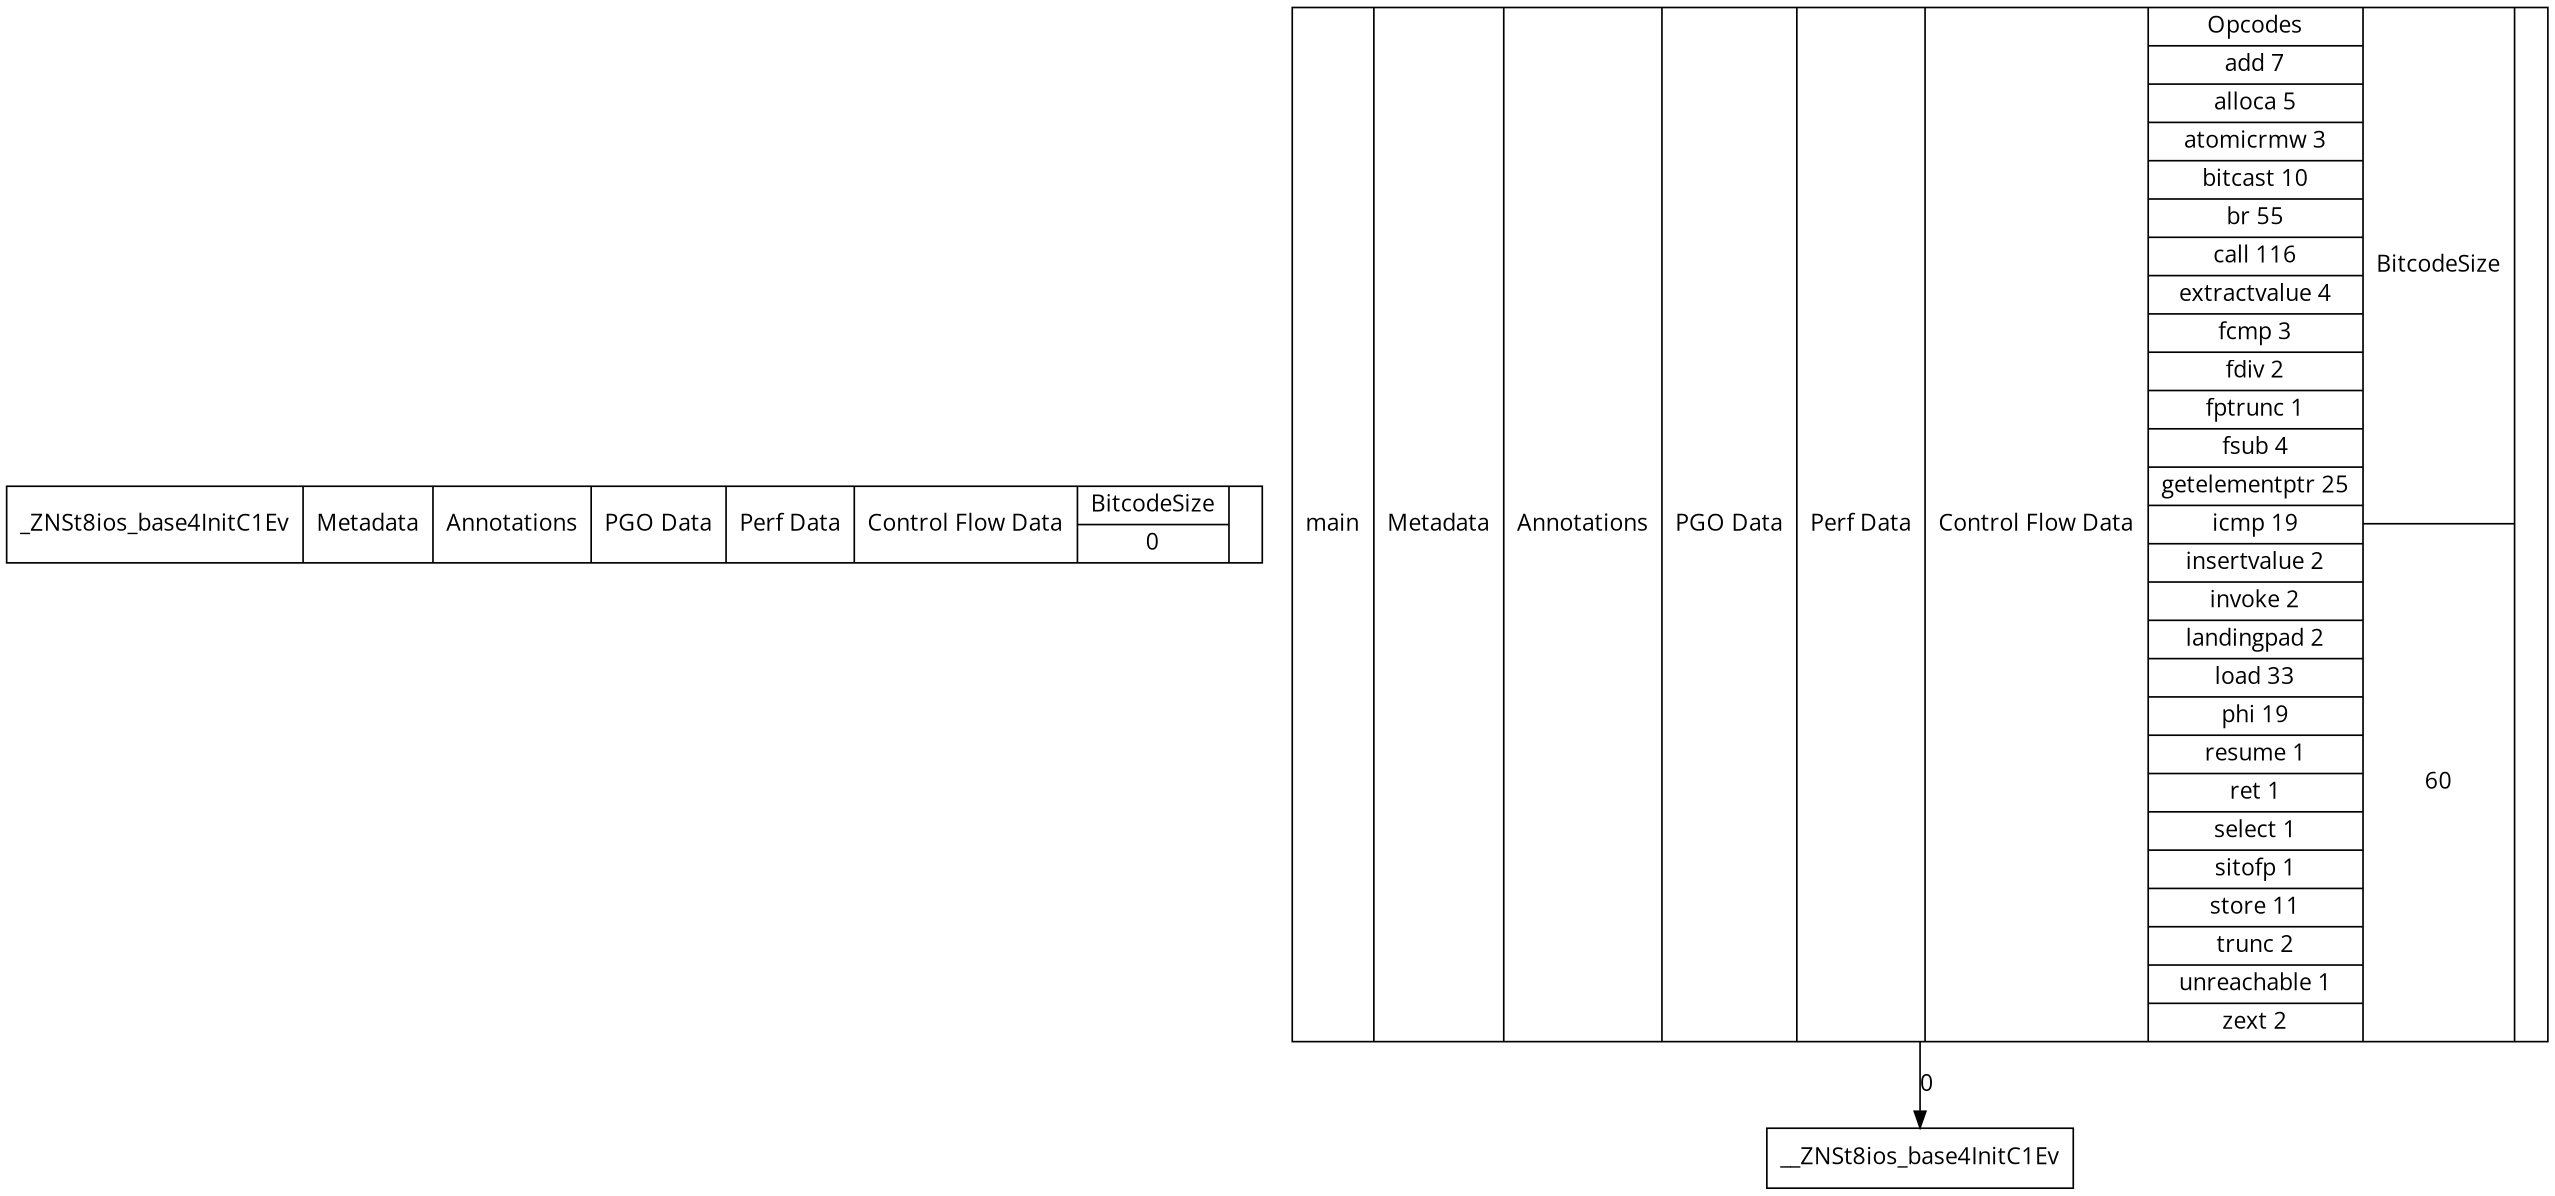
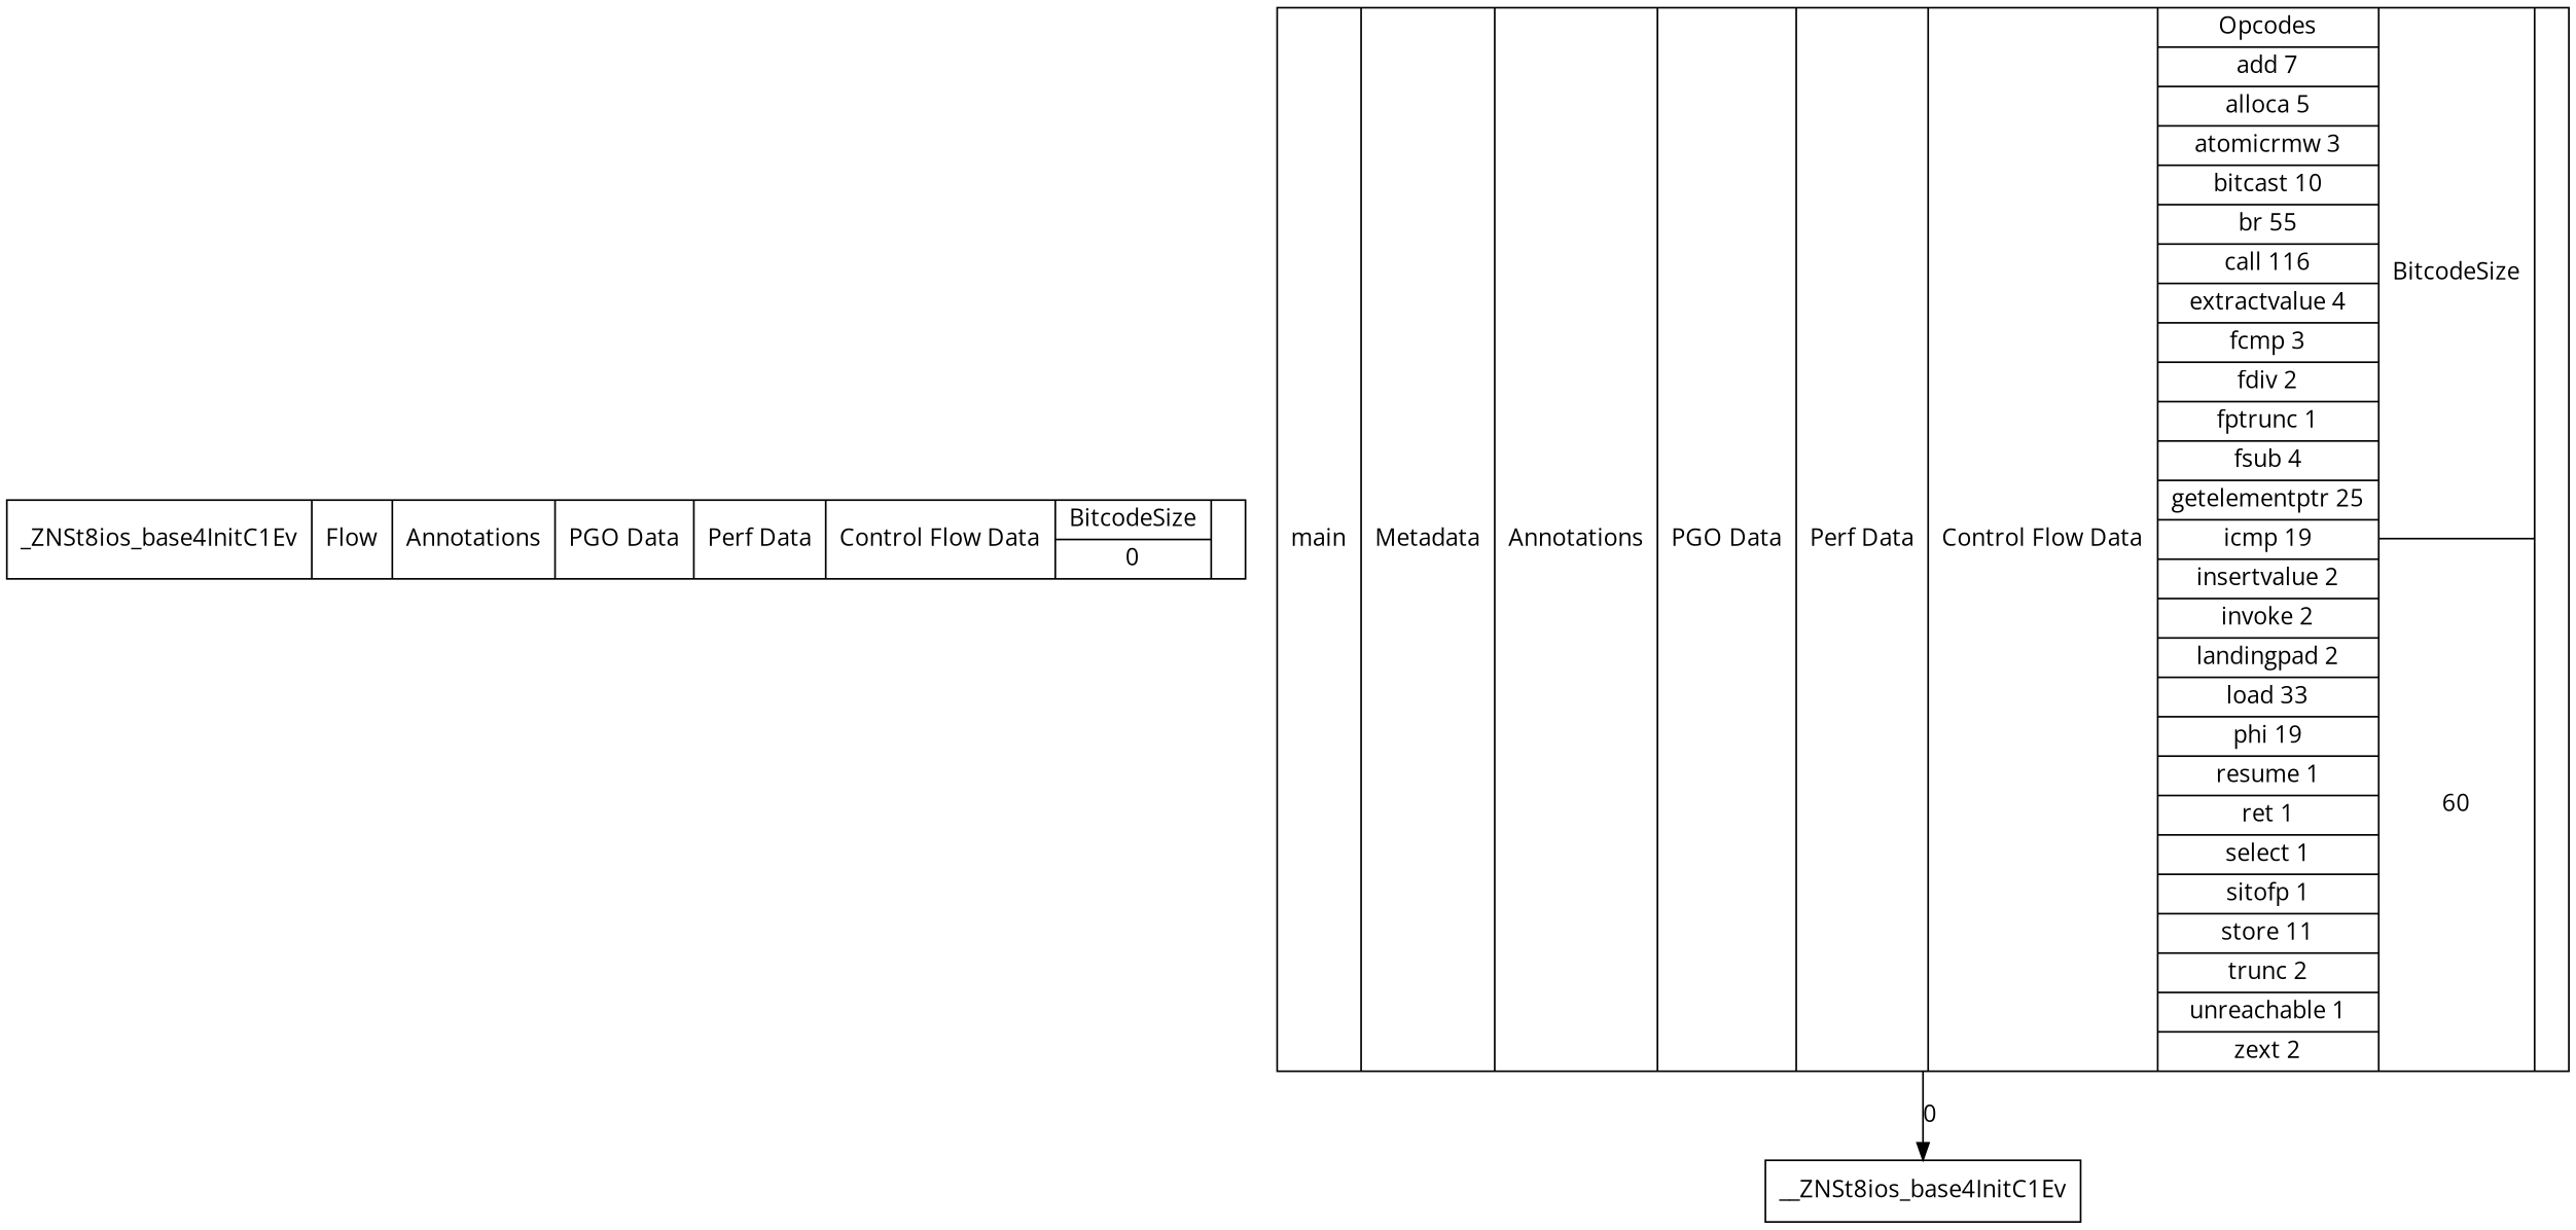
  digraph {
    fontname="Open Sans"
    node [shape=record fontname="Open Sans"]
-   n1 [label="_ZNSt8ios_base4InitC1Ev|{Metadata}|{Annotations}|{PGO Data}|{Perf Data}|{Control Flow Data}|{BitcodeSize|0}|"]
+   n1 [label="_ZNSt8ios_base4InitC1Ev|{Flow}|{Annotations}|{PGO Data}|{Perf Data}|{Control Flow Data}|{BitcodeSize|0}|"]
    n2 [label="main|{Metadata}|{Annotations}|{PGO Data}|{Perf Data}|{Control Flow Data}|{Opcodes|add 7|alloca 5|atomicrmw 3|bitcast 10|br 55|call 116|extractvalue 4|fcmp 3|fdiv 2|fptrunc 1|fsub 4|getelementptr 25|icmp 19|insertvalue 2|invoke 2|landingpad 2|load 33|phi 19|resume 1|ret 1|select 1|sitofp 1|store 11|trunc 2|unreachable 1|zext 2}|{BitcodeSize|60}|"]
    __ZNSt8ios_base4InitC1Ev
    n2 -> __ZNSt8ios_base4InitC1Ev [label=0 fontname="Open Sans"]
  }
